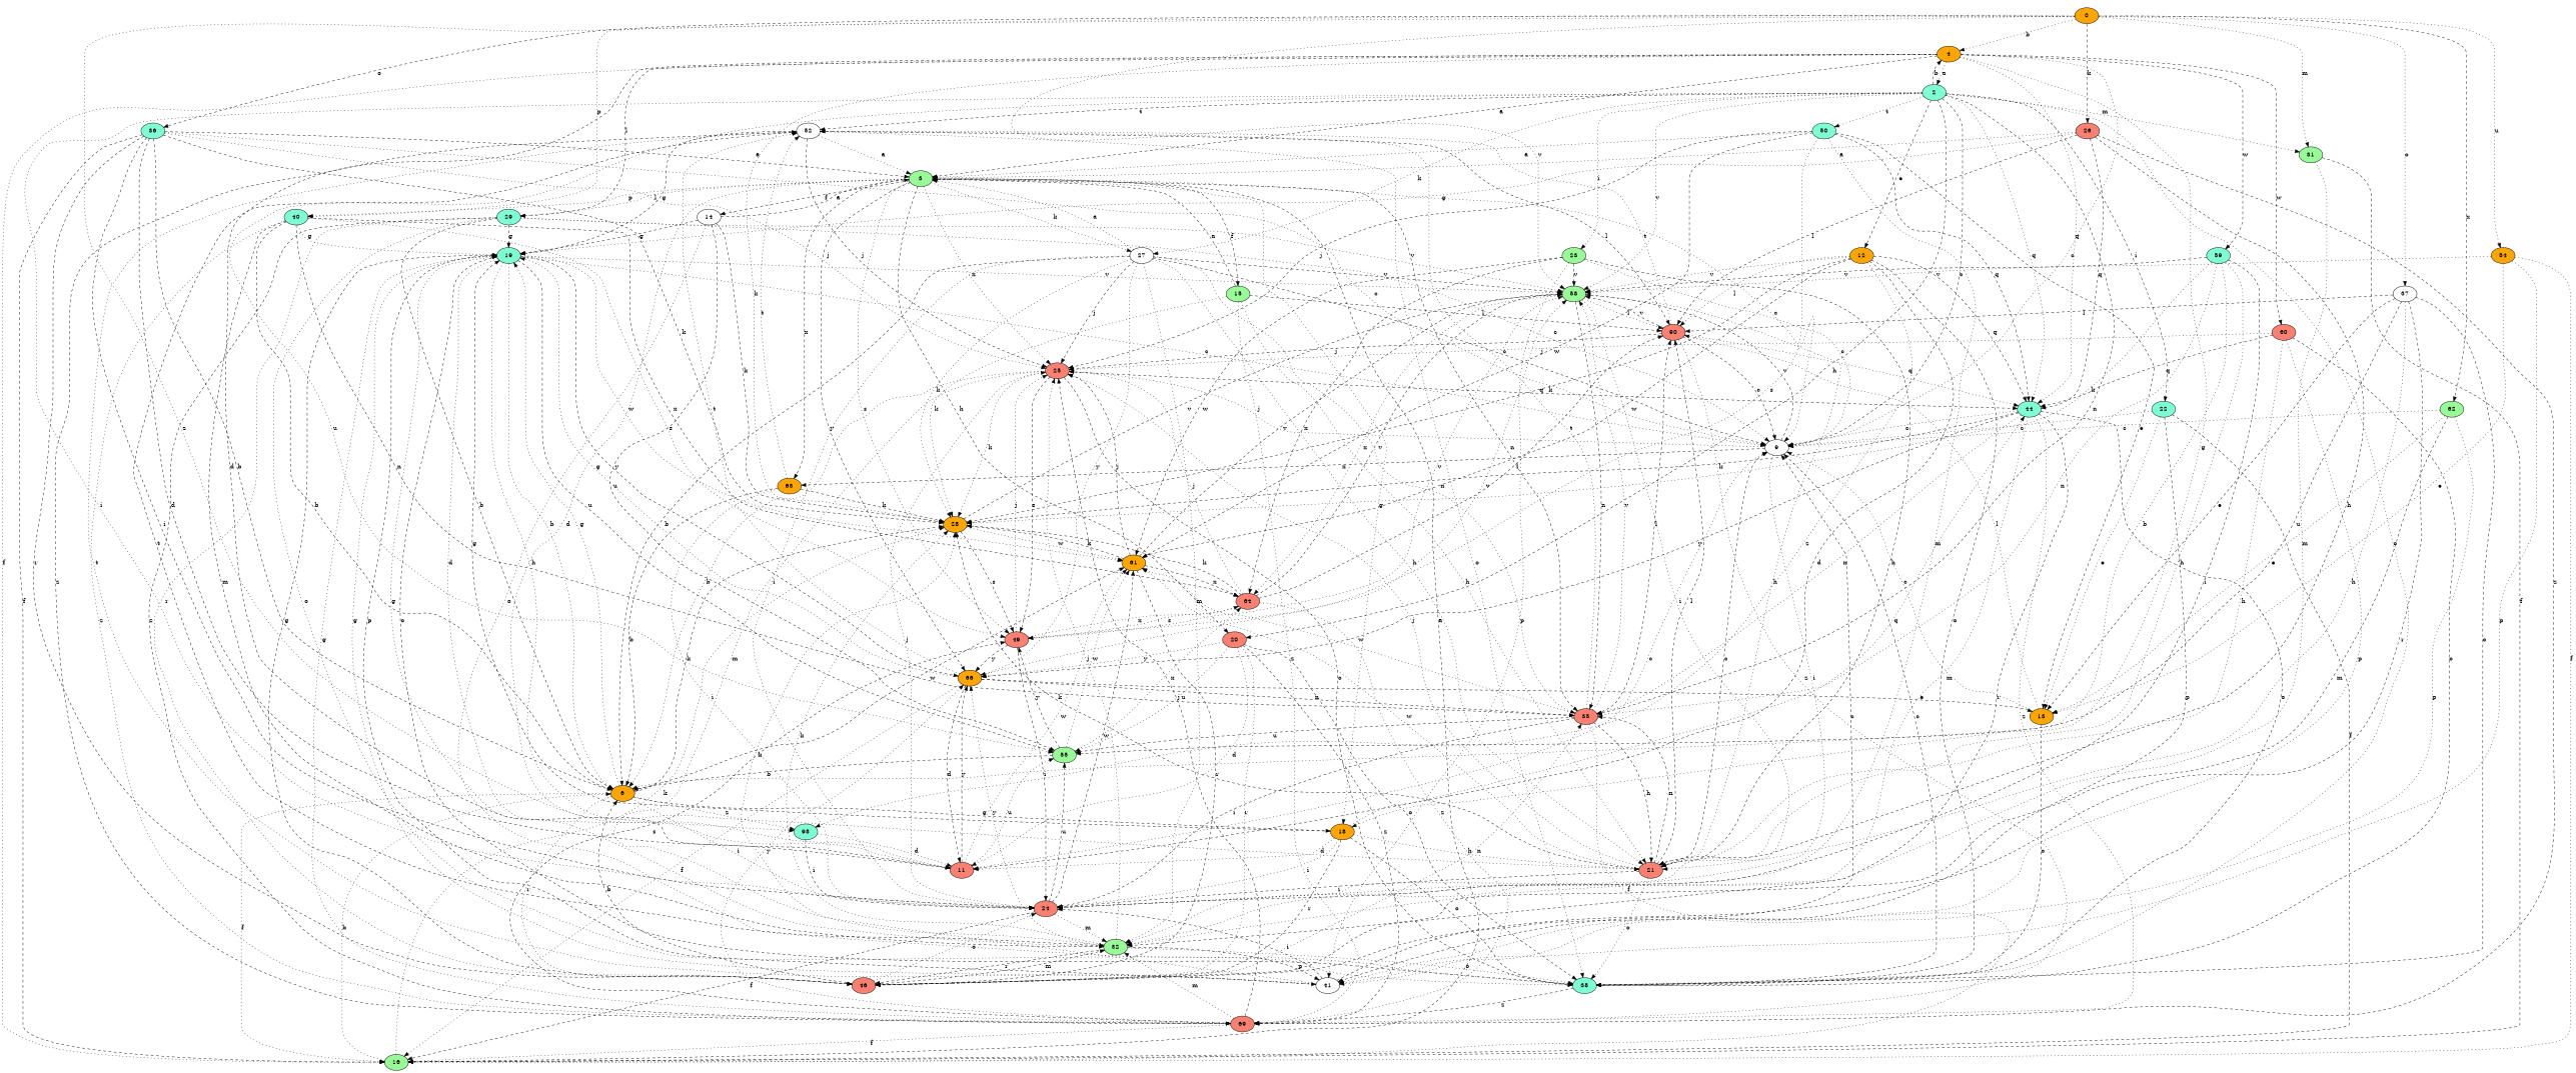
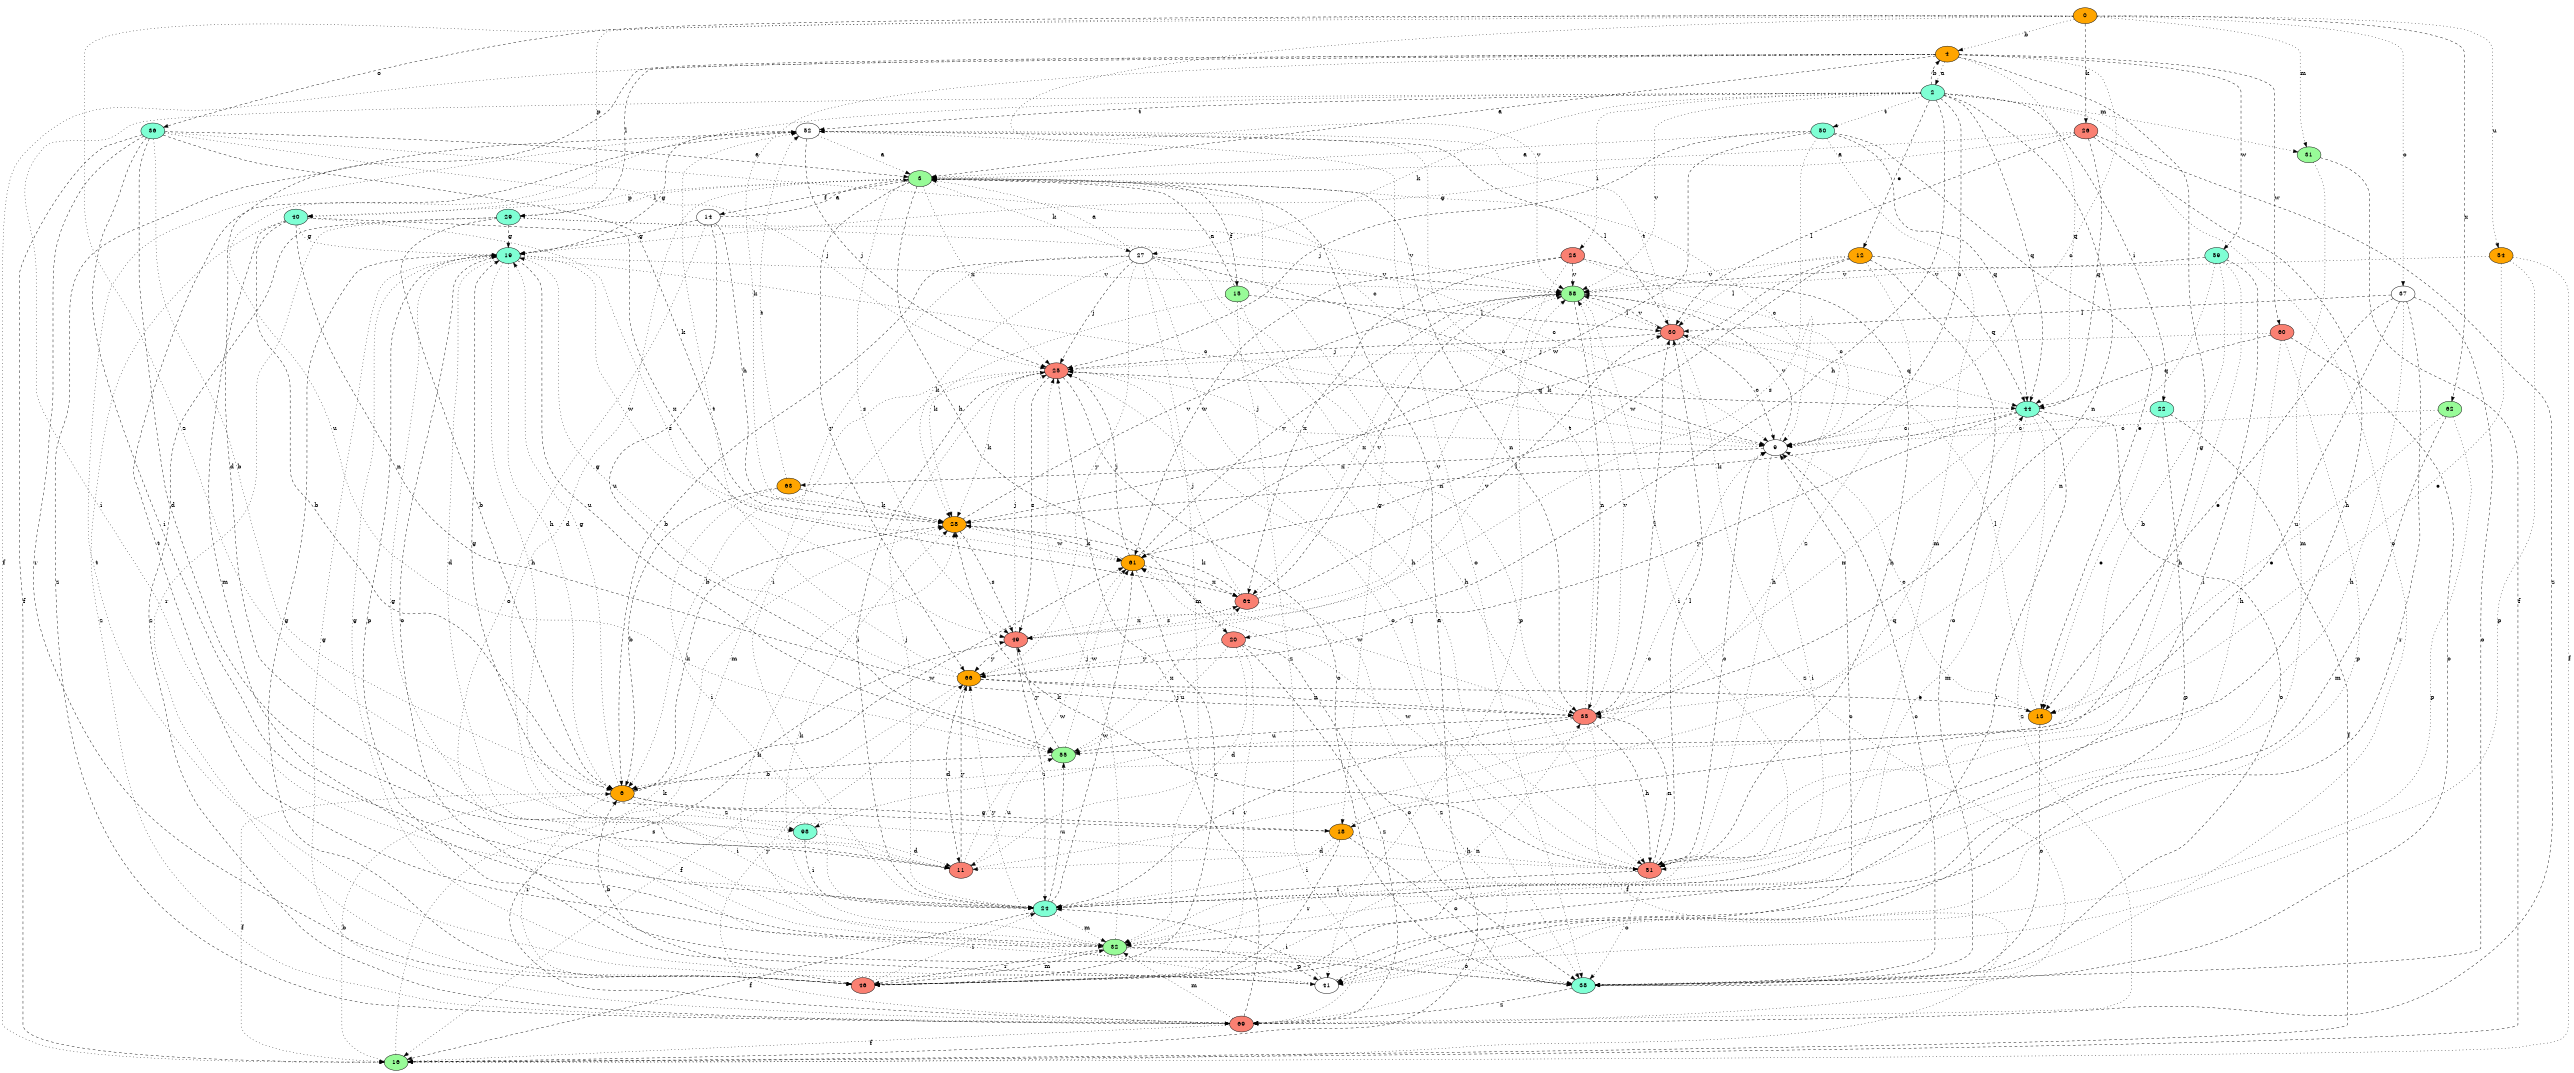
  strict digraph {
    node [fillcolor=salmon style=filled]
    edge [style=dotted]
    0 [fillcolor=orange]
    4 [fillcolor=orange]
    26
    31 [fillcolor=palegreen]
    36 [fillcolor=aquamarine]
    37 [fillcolor=white]
    40 [fillcolor=aquamarine]
    54 [fillcolor=orange]
    58 [fillcolor=palegreen]
    62 [fillcolor=palegreen]
    n11 [fillcolor=aquamarine label=98]
    2 [fillcolor=aquamarine]
    9 [fillcolor=white]
    44 [fillcolor=aquamarine]
    3 [fillcolor=palegreen]
    11
    18 [fillcolor=orange]
    29 [fillcolor=aquamarine]
    16 [fillcolor=palegreen]
    28 [fillcolor=orange]
    59 [fillcolor=aquamarine]
    60
    19 [fillcolor=aquamarine]
-   30 [label=90]
-   21
+   30
+   21 [label=51]
    69
    32 [fillcolor=palegreen]
-   24
+   24 [fillcolor=aquamarine]
    25
    6 [fillcolor=orange]
    46
    38 [fillcolor=aquamarine]
    55 [fillcolor=palegreen]
    13 [fillcolor=orange]
    35
    49
    64
    41 [fillcolor=white]
    12 [fillcolor=orange]
    20
    22 [fillcolor=aquamarine]
-   23 [fillcolor=palegreen]
+   23
    27 [fillcolor=white]
    50 [fillcolor=aquamarine]
    52 [fillcolor=white]
    63 [fillcolor=orange]
    61 [fillcolor=orange]
    66 [fillcolor=orange]
    14 [fillcolor=white]
    15 [fillcolor=palegreen]
    0 -> 4 [label=b]
    0 -> 26 [label=k style=dashed]
    0 -> 31 [label=m]
    0 -> 36 [label=o style=dashed]
    0 -> 37 [label=o]
    0 -> 40 [label=p]
    0 -> 54 [label=u]
    0 -> 58 [label=v]
    0 -> 62 [label=x style=dashed]
    0 -> n11 [label=z]
    4 -> 2 [label=a]
    4 -> 9 [label=c]
    4 -> 44 [label=q]
    4 -> 3 [label=a style=dashed]
    4 -> 11 [label=d style=dashed]
-   4 -> 18 [label=g]
+   4 -> 18 [label=g style=dashed]
    4 -> 29 [label=l style=dashed]
    4 -> 16 [label=f]
    4 -> 28 [label=k]
    4 -> 59 [label=w style=dashed]
    4 -> 60 [label=w style=dashed]
    26 -> 44 [label=q style=dashed]
    26 -> 3 [label=a]
    26 -> 19 [label=g]
    26 -> 30 [label=l style=dashed]
    26 -> 21 [label=h style=dashed]
    26 -> 69 [label=z style=dashed]
    31 -> 16 [label=f style=dashed]
    31 -> 32 [label=m]
    36 -> 9 [label=c]
    36 -> 3 [label=a style=dashed]
    36 -> 11 [label=d style=dashed]
    36 -> 16 [label=f style=dashed]
    36 -> 28 [label=k style=dashed]
    36 -> 24 [label=i style=dashed]
    36 -> 25 [label=j]
-   36 -> 6 [label=b style=dashed]
+   36 -> 6 [label=b]
    36 -> 46 [label=r style=dashed]
    37 -> 30 [label=l style=dashed]
    37 -> 21 [label=h]
    37 -> 46 [label=r style=dashed]
    37 -> 38 [label=o style=dashed]
    37 -> 55 [label=u style=dashed]
    37 -> 13 [label=e style=dashed]
    40 -> 19 [label=g]
    40 -> 69 [label=z]
    40 -> 32 [label=m style=dashed]
    40 -> 6 [label=b style=dashed]
    40 -> 35 [label=n style=dashed]
    40 -> 49 [label=s]
    40 -> 64 [label=x style=dashed]
    54 -> 58 [label=v]
    54 -> 16 [label=f]
    54 -> 13 [label=e]
    54 -> 41 [label=p]
    58 -> 30 [label=l]
    58 -> 21 [label=h]
    58 -> 24 [label=i]
    58 -> 35 [label=n style=dashed]
    58 -> 64 [label=x]
    62 -> 9 [label=c]
    62 -> 32 [label=m style=dashed]
    62 -> 13 [label=e]
    62 -> 41 [label=p]
    n11 -> 11 [label=d]
    n11 -> 24 [label=i style=dashed]
    2 -> 4 [label=b style=dashed]
    2 -> 31 [label=m]
    2 -> 58 [label=v]
    2 -> 9 [label=c style=dashed]
-   2 -> 44 [label=q]
+   2 -> 44 [label=q style=dashed]
    2 -> 24 [label=i]
    2 -> 38 [label=o]
    2 -> 55 [label=u]
    2 -> 35 [label=n style=dashed]
    2 -> 12 [label=e style=dashed]
    2 -> 20 [label=h style=dashed]
    2 -> 22 [label=i style=dashed]
    2 -> 23 [label=i]
    2 -> 27 [label=k]
    2 -> 50 [label=t]
    2 -> 52 [label=t style=dashed]
    9 -> 58 [label=v style=dashed]
    9 -> 24 [label=i]
    9 -> 25 [label=j]
    9 -> 63 [label=x style=dashed]
    44 -> 9 [label=c]
    44 -> 28 [label=k style=dashed]
    44 -> 69 [label=z]
    44 -> 32 [label=m]
    44 -> 46 [label=r style=dashed]
    44 -> 38 [label=o style=dashed]
    44 -> 35 [label=n]
    44 -> 66 [label=y style=dashed]
    3 -> 40 [label=p]
    3 -> 9 [label=c]
    3 -> 11 [label=d]
    3 -> 18 [label=g]
    3 -> 29 [label=l]
    3 -> 25 [label=x]
    3 -> 35 [label=n style=dashed]
    3 -> 49 [label=s]
    3 -> 20 [label=h style=dashed]
    3 -> 27 [label=k]
-   3 -> 63 [label=x style=dashed]
    3 -> 66 [label=y style=dashed]
    3 -> 14 [label=f style=dashed]
    3 -> 15 [label=f style=dashed]
    11 -> 9 [label=c]
    11 -> 55 [label=u]
    11 -> 61 [label=w]
    11 -> 66 [label=y style=dashed]
    18 -> 44 [label=q]
    18 -> 11 [label=d]
    18 -> 19 [label=g style=dashed]
    18 -> 21 [label=h]
    18 -> 24 [label=i]
    18 -> 46 [label=r style=dashed]
    18 -> 38 [label=o style=dashed]
    29 -> 58 [label=v]
    29 -> 9 [label=c]
    29 -> 19 [label=g style=dashed]
    29 -> 69 [label=z style=dashed]
    29 -> 6 [label=b style=dashed]
    29 -> 46 [label=r]
    16 -> 3 [label=a style=dashed]
    16 -> 28 [label=k]
    16 -> 6 [label=b]
    28 -> 58 [label=v style=dashed]
    28 -> 49 [label=s style=dashed]
    28 -> 61 [label=w]
    59 -> 58 [label=v style=dashed]
-   59 -> 28 [label=k]
    59 -> 21 [label=h]
    59 -> 24 [label=i style=dashed]
    59 -> 6 [label=b]
    59 -> 35 [label=n]
    60 -> 44 [label=q style=dashed]
    60 -> 21 [label=h]
    60 -> 25 [label=j]
    60 -> 38 [label=o style=dashed]
    60 -> 41 [label=p]
    19 -> 58 [label=v]
    19 -> 9 [label=c]
    19 -> 11 [label=d]
    19 -> 21 [label=h]
-   19 -> 6 [label=b]
+   19 -> 6 [label=h]
    19 -> 38 [label=o style=dashed]
    19 -> 55 [label=u style=dashed]
    19 -> 41 [label=p style=dashed]
    19 -> 61 [label=w]
-   19 -> 66 [label=y style=dashed]
    30 -> 58 [label=v style=dashed]
    30 -> 9 [label=c style=dashed]
    30 -> 44 [label=q]
    30 -> 69 [label=z]
    30 -> 25 [label=j style=dashed]
    30 -> 52 [label=t]
    21 -> 9 [label=c style=dashed]
    21 -> 28 [label=k style=dashed]
    21 -> 30 [label=l style=dashed]
    21 -> 24 [label=i style=dashed]
    21 -> 25 [label=j]
    21 -> 38 [label=o]
    21 -> 35 [label=n style=dashed]
    21 -> 61 [label=w]
    69 -> 16 [label=f]
    69 -> 19 [label=g]
    69 -> 32 [label=m]
    69 -> 25 [label=j style=dashed]
    69 -> 49 [label=s style=dashed]
    69 -> 66 [label=y]
    32 -> 28 [label=k]
    32 -> 19 [label=g]
    32 -> 25 [label=j]
    32 -> 46 [label=r style=dashed]
    32 -> 38 [label=o]
    32 -> 41 [label=p style=dashed]
    32 -> 52 [label=t style=dashed]
    32 -> 66 [label=y]
    24 -> 16 [label=f style=dashed]
    24 -> 32 [label=m]
    24 -> 25 [label=j]
    24 -> 55 [label=u style=dashed]
    24 -> 61 [label=w style=dashed]
    25 -> 44 [label=q style=dashed]
    25 -> 28 [label=k]
    25 -> 32 [label=m]
+   25 -> 24 [label=i style=dashed]
    25 -> 6 [label=b]
    25 -> 38 [label=o style=dashed]
    25 -> 49 [label=s style=dashed]
    6 -> n11 [label=z]
    6 -> 18 [label=g style=dashed]
    6 -> 16 [label=f]
    6 -> 28 [label=k style=dashed]
    6 -> 19 [label=g]
    6 -> 24 [label=i]
    6 -> 46 [label=r]
    6 -> 61 [label=w style=dashed]
    46 -> 19 [label=g style=dashed]
    46 -> 32 [label=m style=dashed]
-   46 -> 24 [label=o]
+   46 -> 24 [label=i]
    46 -> 6 [label=b style=dashed]
    46 -> 35 [label=n]
    38 -> 9 [label=c style=dashed]
    38 -> 69 [label=z style=dashed]
    55 -> 6 [label=b style=dashed]
    55 -> 49 [label=y style=dashed]
    55 -> 64 [label=x]
    55 -> 61 [label=w]
    13 -> 9 [label=c]
    13 -> 30 [label=l]
    13 -> 38 [label=o style=dashed]
    35 -> 58 [label=v]
    35 -> 16 [label=f]
    35 -> 30 [label=l style=dashed]
    35 -> 21 [label=h style=dashed]
    35 -> 24 [label=i style=dashed]
    35 -> 55 [label=u style=dashed]
    35 -> 52 [label=t]
    35 -> 61 [label=w]
    49 -> 58 [label=v]
    49 -> 24 [label=i style=dashed]
    49 -> 25 [label=j]
    49 -> 64 [label=x]
    49 -> 66 [label=y style=dashed]
    64 -> 58 [label=v style=dashed]
    64 -> 28 [label=k style=dashed]
    64 -> 30 [label=l style=dashed]
    64 -> 69 [label=z]
    64 -> 25 [label=j]
    64 -> 49 [label=s]
    41 -> 9 [label=c style=dashed]
    41 -> 28 [label=k]
    41 -> 19 [label=g]
    41 -> 24 [label=i style=dashed]
    41 -> 52 [label=t]
    12 -> 58 [label=v]
    12 -> n11 [label=z]
    12 -> 44 [label=q style=dashed]
-   12 -> 11 [label=d style=dashed]
    12 -> 28 [label=k style=dashed]
    12 -> 30 [label=l]
    12 -> 38 [label=o style=dashed]
    12 -> 61 [label=w style=dashed]
    20 -> 11 [label=d]
    20 -> 69 [label=z style=dashed]
    20 -> 46 [label=r]
    20 -> 38 [label=o style=dashed]
    20 -> 55 [label=u]
    20 -> 66 [label=y]
    22 -> 9 [label=c]
    22 -> 16 [label=f style=dashed]
    22 -> 13 [label=e]
    22 -> 41 [label=p style=dashed]
    23 -> 58 [label=v style=dashed]
    23 -> 9 [label=c]
    23 -> 21 [label=h style=dashed]
    23 -> 64 [label=x style=dashed]
    23 -> 41 [label=p]
    23 -> 61 [label=w style=dashed]
    27 -> 58 [label=v style=dashed]
    27 -> 9 [label=c style=dashed]
    27 -> 3 [label=a]
    27 -> 28 [label=k]
    27 -> 21 [label=h]
    27 -> 32 [label=m]
    27 -> 24 [label=i]
    27 -> 25 [label=j style=dashed]
    27 -> 6 [label=b style=dashed]
-   29 -> 38 [label=o]
+   27 -> 38 [label=o]
    27 -> 35 [label=n]
    27 -> 66 [label=y]
    50 -> 44 [label=q style=dashed]
    50 -> 3 [label=a]
    50 -> 32 [label=m]
    50 -> 25 [label=j style=dashed]
    50 -> 13 [label=e style=dashed]
    50 -> 49 [label=s]
    50 -> 61 [label=w style=dashed]
    52 -> 3 [label=a]
    52 -> 19 [label=g style=dashed]
    52 -> 30 [label=l style=dashed]
    52 -> 69 [label=z style=dashed]
    52 -> 25 [label=j style=dashed]
    52 -> 38 [label=o]
    63 -> 28 [label=k style=dashed]
    63 -> 24 [label=i]
    63 -> 6 [label=b style=dashed]
    63 -> 52 [label=t]
    61 -> 58 [label=v style=dashed]
    61 -> 28 [label=k style=dashed]
    61 -> 25 [label=j style=dashed]
    61 -> 46 [label=r style=dashed]
    61 -> 64 [label=x style=dashed]
    66 -> 58 [label=v]
    66 -> 11 [label=d style=dashed]
    66 -> 16 [label=f]
    66 -> 19 [label=g]
    66 -> 13 [label=e style=dashed]
    66 -> 35 [label=n style=dashed]
    66 -> 52 [label=t]
    14 -> 3 [label=a style=dashed]
-   14 -> 28 [label=k style=dashed]
+   14 -> 28 [label=h style=dashed]
    14 -> 19 [label=g style=dashed]
    14 -> 38 [label=o]
    14 -> 55 [label=u style=dashed]
    15 -> 3 [label=a style=dashed]
    15 -> 28 [label=k]
    15 -> 30 [label=l style=dashed]
    15 -> 21 [label=h]
    15 -> 69 [label=z]
  }
